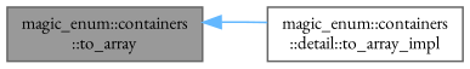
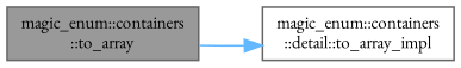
  digraph {
    rankdir=LR
    fontname="EB Garamond"
    node [fontname="EB Garamond" fontsize=10 shape=box style=filled]
    n1 [color=gray40 fillcolor=grey60 fontcolor=black height=0.2 label="magic_enum::containers\l::to_array" width=0.4]
    n2 [color=grey40 fillcolor=white height=0.2 label="magic_enum::containers\l::detail::to_array_impl" width=0.4]
-   n2 -> n1 [color=steelblue1 fontname="EB Garamond" fontsize=10 labelfontname=Helvetica labelfontsize=10 style=solid]
+   n1 -> n2 [color=steelblue1 fontname="EB Garamond" fontsize=10 labelfontname=Helvetica labelfontsize=10 style=solid]
  }
